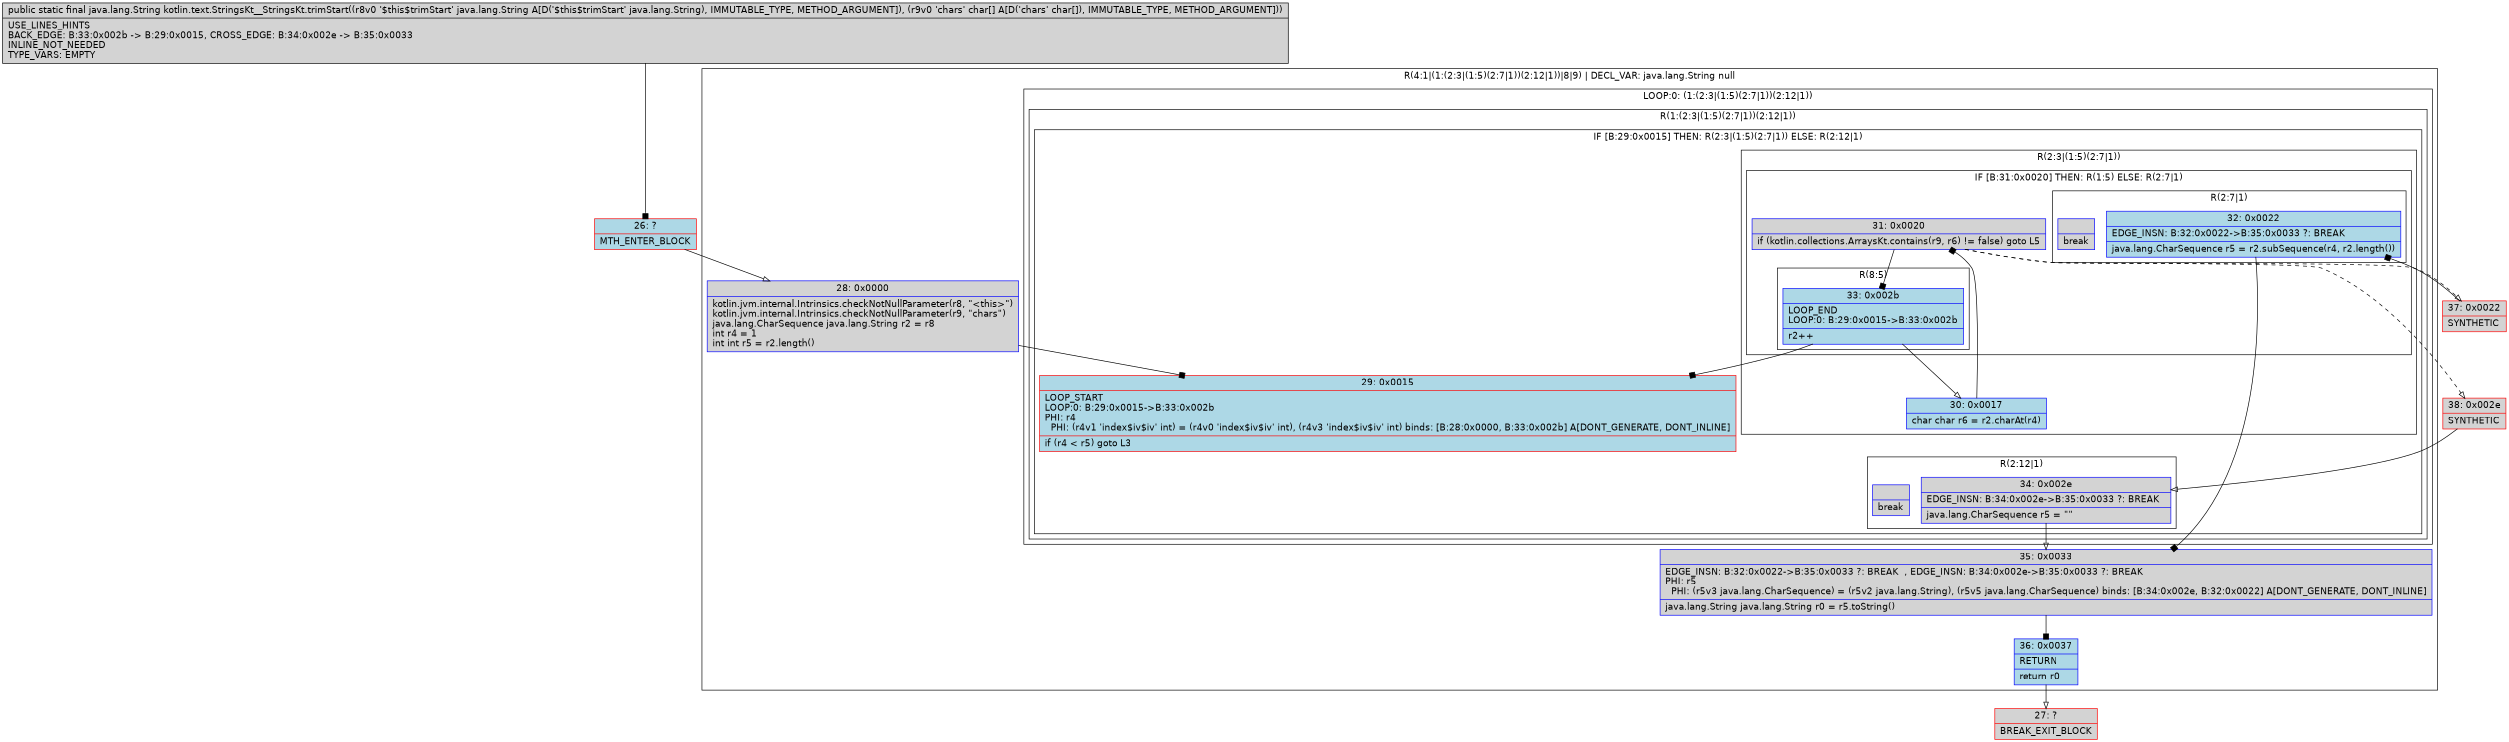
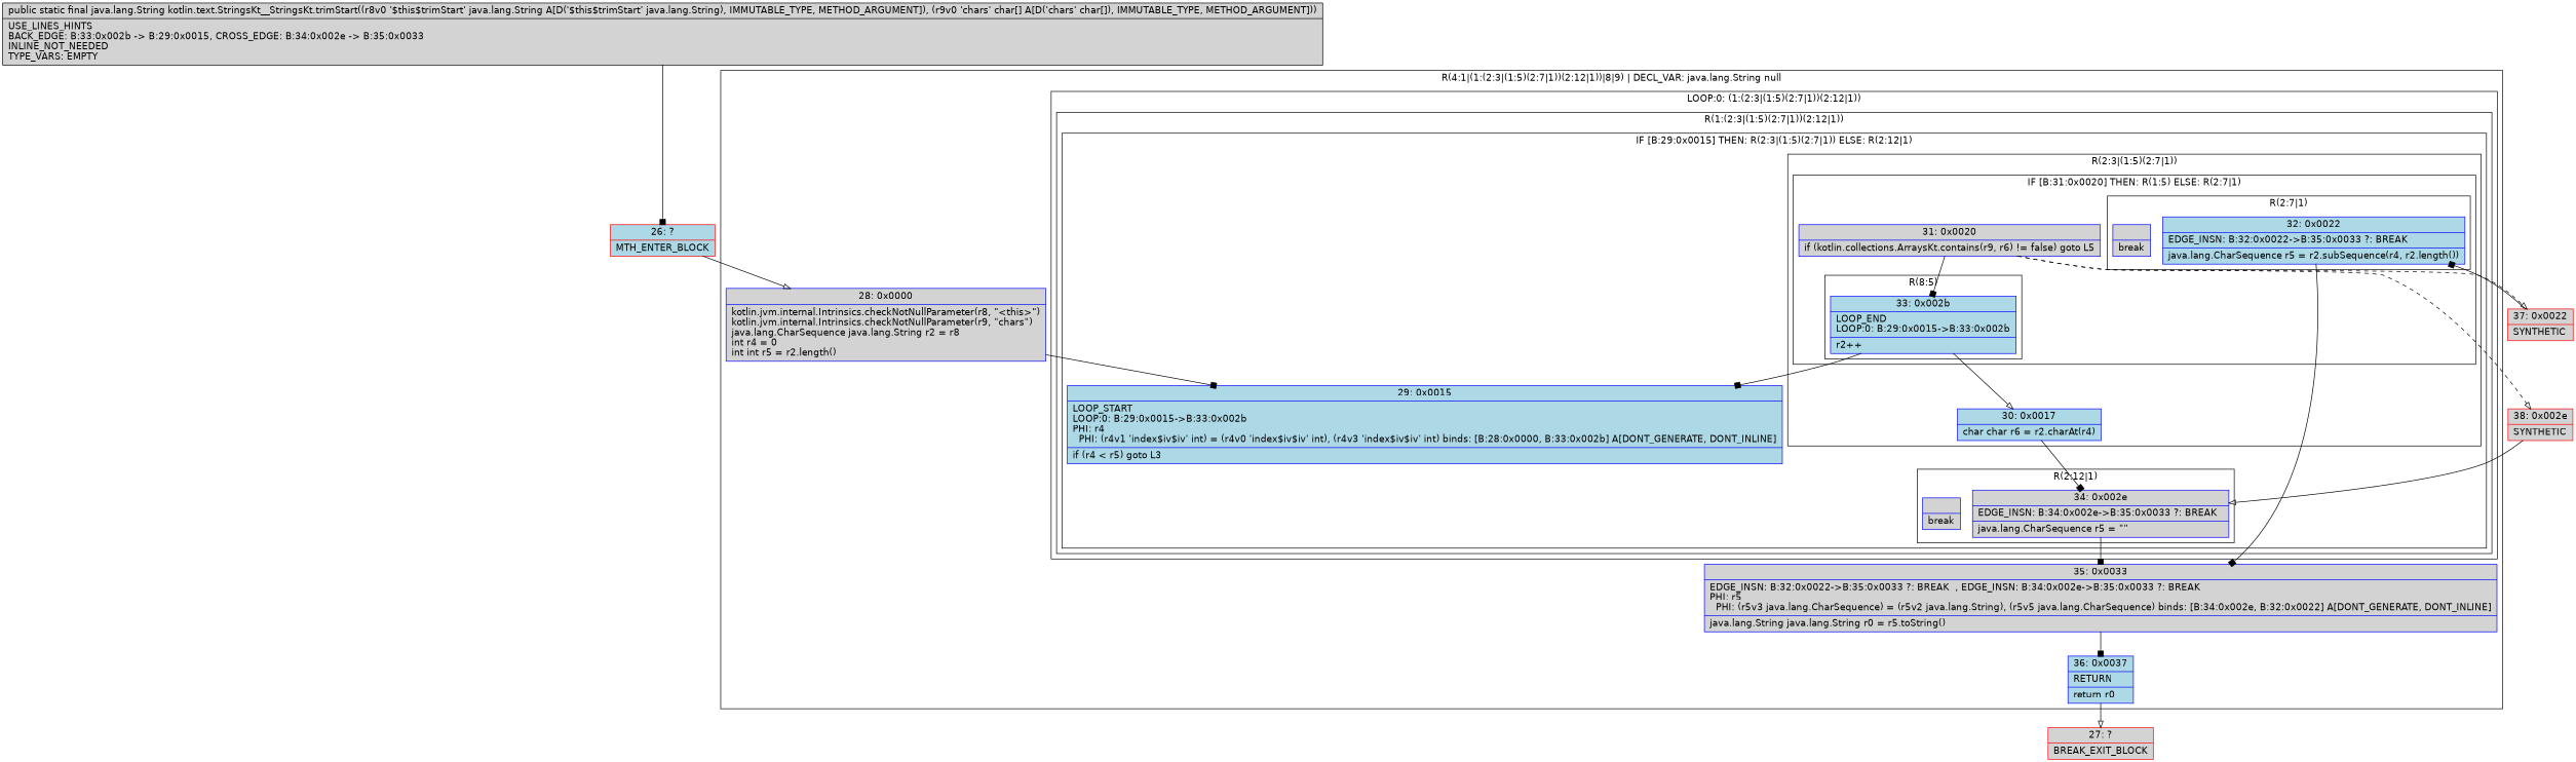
  digraph {
    fontname="DejaVu Sans"
    node [color=blue fillcolor=lightgrey fontname="DejaVu Sans" shape=record style=filled]
    edge [arrowhead=box fontname="DejaVu Sans"]
    n1 [fillcolor=lightblue label="{33\:\ 0x002b|LOOP_END\lLOOP:0: B:29:0x0015\-\>B:33:0x002b\l|r2++\l}"]
    n2 [fillcolor=lightblue label="{32\:\ 0x0022|EDGE_INSN: B:32:0x0022\-\>B:35:0x0033 ?: BREAK  \l|java.lang.CharSequence r5 = r2.subSequence(r4, r2.length())\l}"]
    n3 [label="{|break\l}"]
    n4 [label="{31\:\ 0x0020|if (kotlin.collections.ArraysKt.contains(r9, r6) != false) goto L5\l}"]
    n5 [fillcolor=lightblue label="{30\:\ 0x0017|char char r6 = r2.charAt(r4)\l}"]
    n6 [label="{34\:\ 0x002e|EDGE_INSN: B:34:0x002e\-\>B:35:0x0033 ?: BREAK  \l|java.lang.CharSequence r5 = \"\"\l}"]
    n7 [label="{|break\l}"]
-   n8 [color=red fillcolor=lightblue label="{29\:\ 0x0015|LOOP_START\lLOOP:0: B:29:0x0015\-\>B:33:0x002b\lPHI: r4 \l  PHI: (r4v1 'index$iv$iv' int) = (r4v0 'index$iv$iv' int), (r4v3 'index$iv$iv' int) binds: [B:28:0x0000, B:33:0x002b] A[DONT_GENERATE, DONT_INLINE]\l|if (r4 \< r5) goto L3\l}"]
-   n9 [label="{28\:\ 0x0000|kotlin.jvm.internal.Intrinsics.checkNotNullParameter(r8, \"\<this\>\")\lkotlin.jvm.internal.Intrinsics.checkNotNullParameter(r9, \"chars\")\ljava.lang.CharSequence java.lang.String r2 = r8\lint r4 = 1\lint int r5 = r2.length()\l}"]
+   n8 [fillcolor=lightblue label="{29\:\ 0x0015|LOOP_START\lLOOP:0: B:29:0x0015\-\>B:33:0x002b\lPHI: r4 \l  PHI: (r4v1 'index$iv$iv' int) = (r4v0 'index$iv$iv' int), (r4v3 'index$iv$iv' int) binds: [B:28:0x0000, B:33:0x002b] A[DONT_GENERATE, DONT_INLINE]\l|if (r4 \< r5) goto L3\l}"]
+   n9 [label="{28\:\ 0x0000|kotlin.jvm.internal.Intrinsics.checkNotNullParameter(r8, \"\<this\>\")\lkotlin.jvm.internal.Intrinsics.checkNotNullParameter(r9, \"chars\")\ljava.lang.CharSequence java.lang.String r2 = r8\lint r4 = 0\lint int r5 = r2.length()\l}"]
    n10 [label="{35\:\ 0x0033|EDGE_INSN: B:32:0x0022\-\>B:35:0x0033 ?: BREAK  , EDGE_INSN: B:34:0x002e\-\>B:35:0x0033 ?: BREAK  \lPHI: r5 \l  PHI: (r5v3 java.lang.CharSequence) = (r5v2 java.lang.String), (r5v5 java.lang.CharSequence) binds: [B:34:0x002e, B:32:0x0022] A[DONT_GENERATE, DONT_INLINE]\l|java.lang.String java.lang.String r0 = r5.toString()\l}"]
    n11 [fillcolor=lightblue label="{36\:\ 0x0037|RETURN\l|return r0\l}"]
    n12 [color=red label="{38\:\ 0x002e|SYNTHETIC\l}"]
    n13 [color=red label="{37\:\ 0x0022|SYNTHETIC\l}"]
    n14 [color=red label="{27\:\ ?|BREAK_EXIT_BLOCK\l}"]
    n15 [color=red fillcolor=lightblue label="{26\:\ ?|MTH_ENTER_BLOCK\l}"]
    n16 [label="{public static final java.lang.String kotlin.text.StringsKt__StringsKt.trimStart((r8v0 '$this$trimStart' java.lang.String A[D('$this$trimStart' java.lang.String), IMMUTABLE_TYPE, METHOD_ARGUMENT]), (r9v0 'chars' char[] A[D('chars' char[]), IMMUTABLE_TYPE, METHOD_ARGUMENT]))  | USE_LINES_HINTS\lBACK_EDGE: B:33:0x002b \-\> B:29:0x0015, CROSS_EDGE: B:34:0x002e \-\> B:35:0x0033\lINLINE_NOT_NEEDED\lTYPE_VARS: EMPTY\l}" color=""]
    subgraph cluster_1 {
      label="R(4:1|(1:(2:3|(1:5)(2:7|1))(2:12|1))|8|9) | DECL_VAR: java.lang.String null\l"
      n9
      n10
      n11
      subgraph cluster_2 {
        label="LOOP:0: (1:(2:3|(1:5)(2:7|1))(2:12|1))"
        subgraph cluster_3 {
          label="R(1:(2:3|(1:5)(2:7|1))(2:12|1))"
          subgraph cluster_4 {
            label="IF [B:29:0x0015] THEN: R(2:3|(1:5)(2:7|1)) ELSE: R(2:12|1)"
            n8
            subgraph cluster_5 {
              label="R(2:3|(1:5)(2:7|1))"
              n5
              subgraph cluster_6 {
                label="IF [B:31:0x0020] THEN: R(1:5) ELSE: R(2:7|1)"
                n4
                subgraph cluster_7 {
                  label="R(8:5)"
                  n1
                }
                subgraph cluster_8 {
                  label="R(2:7|1)"
                  n2
                  n3
                }
              }
            }
            subgraph cluster_9 {
              label="R(2:12|1)"
              n6
              n7
            }
          }
        }
      }
    }
    n1 -> n5 [arrowhead=onormal]
    n1 -> n8
    n2 -> n10
    n4 -> n1
    n4 -> n12 [arrowhead=onormal style=dashed]
    n4 -> n13 [arrowhead=onormal style=dashed]
-   n5 -> n4
-   n6 -> n10 [arrowhead=onormal]
+   n5 -> n6
+   n6 -> n10
    n9 -> n8
    n10 -> n11
    n11 -> n14 [arrowhead=onormal]
    n12 -> n6 [arrowhead=onormal]
    n13 -> n2
    n15 -> n9 [arrowhead=onormal]
    n16 -> n15
  }
